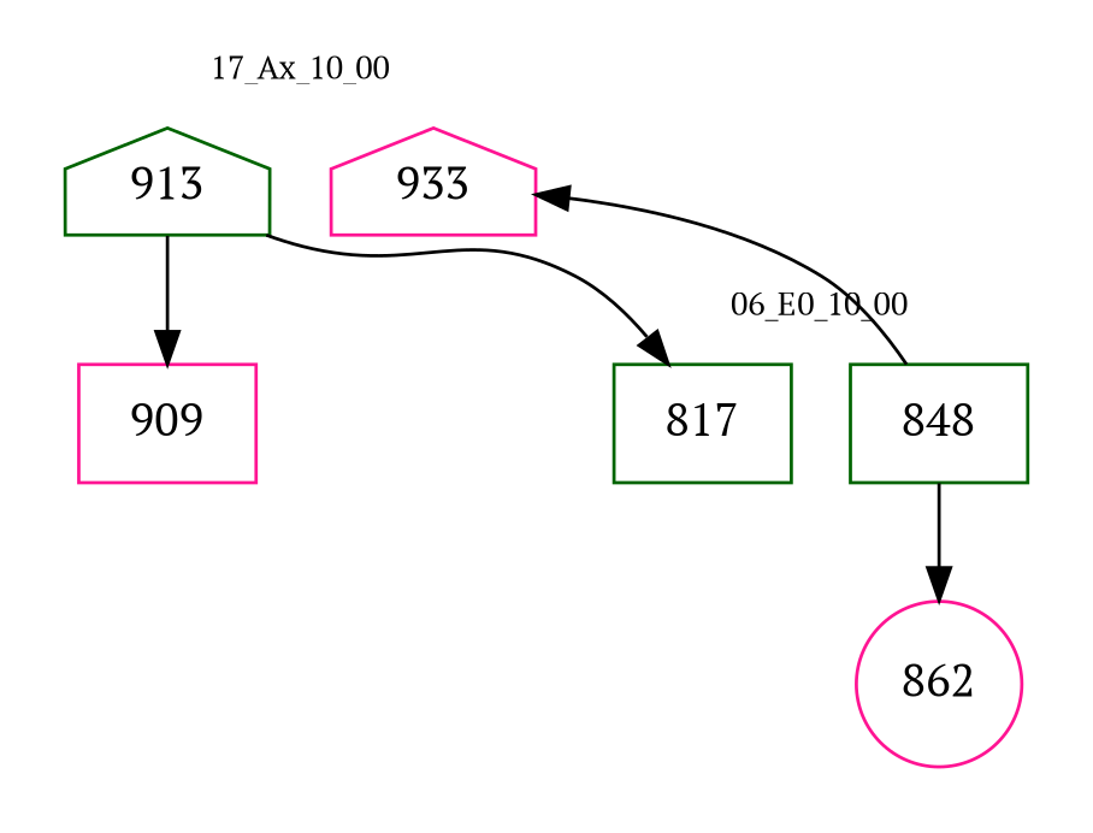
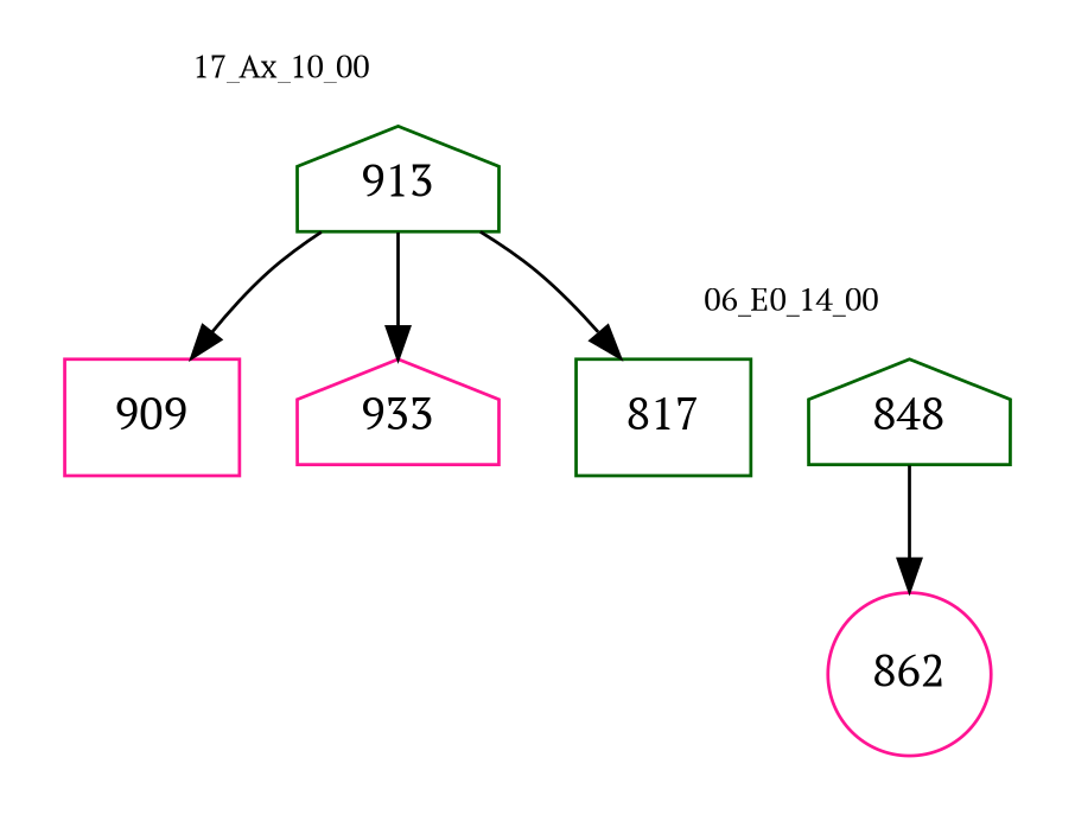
  digraph {
    fontname="PT Serif"
    node [color=darkgreen fontname="PT Serif" shape=box]
    edge [color=black fontname="PT Serif"]
    n1 [label=913 shape=house]
    n2 [color=deeppink label=909]
    n3 [color=deeppink label=933 shape=house]
-   n4 [label=848]
+   n4 [label=848 shape=house]
    n5 [label=817]
    n6 [color=deeppink label=862 shape=circle]
    subgraph cluster_1 {
      color=white
      fontsize=10
      label="17_Ax_10_00"
      n1
      n2
      n3
    }
    subgraph cluster_2 {
      color=white
      fontsize=10
-     label="06_E0_10_00"
+     label="06_E0_14_00"
      n4
      n5
      n6
    }
    n1 -> n2
-   n4 -> n3
+   n1 -> n3
    n1 -> n5
    n4 -> n6
  }
